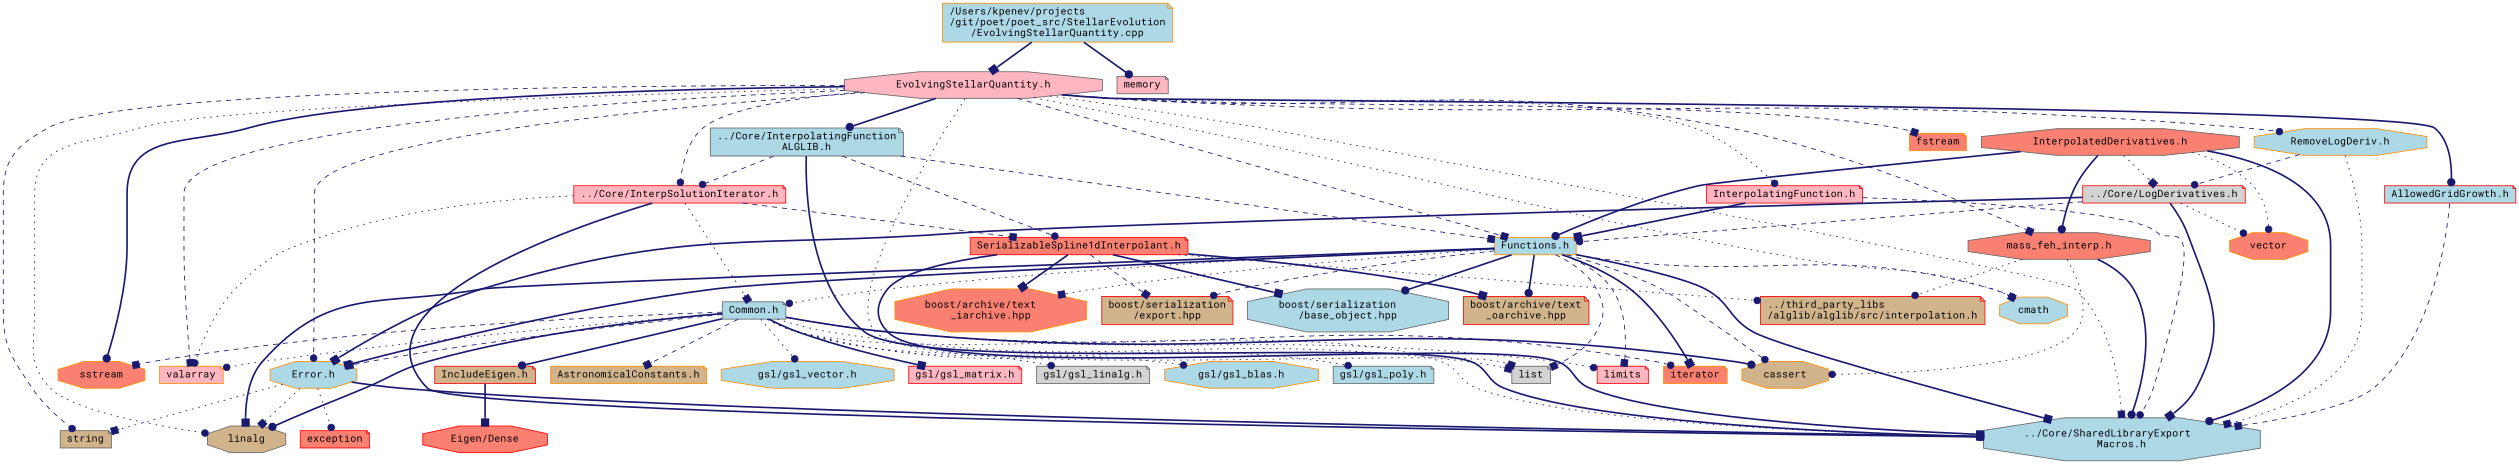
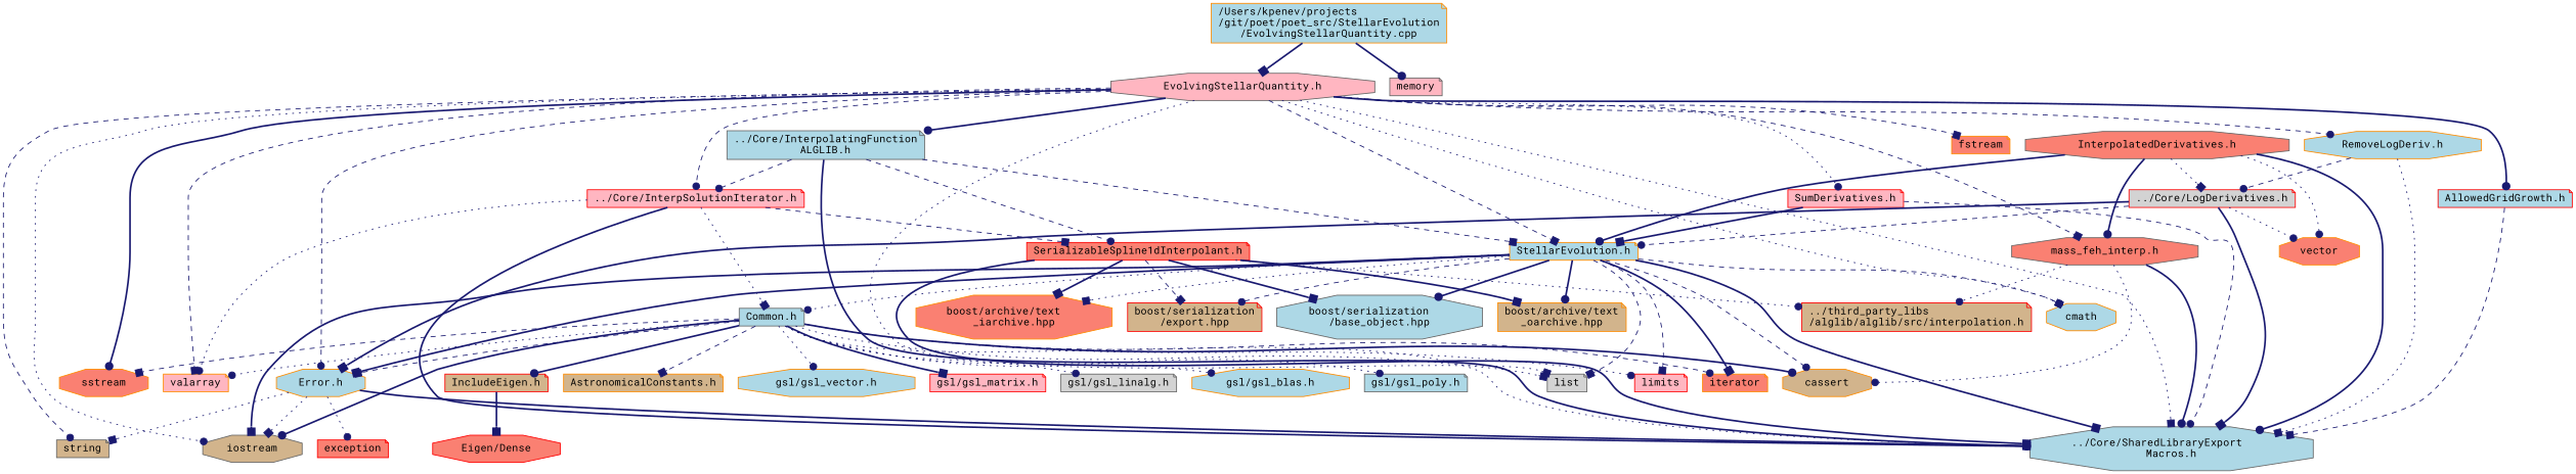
  digraph {
    fontname="Roboto Mono"
    node [color=darkorange fillcolor=lightblue fontname="Roboto Mono" fontsize=12 shape=note style=filled]
    edge [arrowhead=dot color=midnightblue fontname="Roboto Mono" fontsize=12 labelfontname=Helvetica labelfontsize=12 style=bold]
    n1 [fontcolor=black height=0.2 label="/Users/kpenev/projects\l/git/poet/poet_src/StellarEvolution\l/EvolvingStellarQuantity.cpp" width=0.4]
    n2 [color=gray40 fillcolor=lightpink height=0.2 label="EvolvingStellarQuantity.h" shape=octagon width=0.4]
    n3 [color=gray40 fillcolor=lightpink height=0.2 label=memory width=0.4]
    n4 [color=gray40 height=0.2 label="../Core/SharedLibraryExport\lMacros.h" shape=octagon width=0.4]
    n5 [color=red height=0.2 label="AllowedGridGrowth.h" width=0.4]
    n6 [height=0.2 label="RemoveLogDeriv.h" shape=octagon width=0.4]
-   n7 [height=0.2 label="Functions.h" width=0.4]
+   n7 [height=0.2 label="StellarEvolution.h" width=0.4]
    n8 [color=gray40 fillcolor=lightgrey height=0.2 label=list width=0.4]
    n9 [fillcolor=lightpink height=0.2 label=valarray width=0.4]
    n10 [fillcolor=salmon height=0.2 label=sstream shape=octagon width=0.4]
-   n11 [color=gray40 fillcolor=tan height=0.2 label=linalg shape=octagon width=0.4]
+   n11 [color=gray40 fillcolor=tan height=0.2 label=iostream shape=octagon width=0.4]
    n12 [height=0.2 label="Error.h" shape=octagon width=0.4]
    n13 [color=gray40 fillcolor=tan height=0.2 label=string width=0.4]
-   n14 [color=red fillcolor=lightpink height=0.2 label="InterpolatingFunction.h" width=0.4]
+   n14 [color=red fillcolor=lightpink height=0.2 label="SumDerivatives.h" width=0.4]
    n15 [color=gray40 fillcolor=salmon height=0.2 label="mass_feh_interp.h" shape=octagon width=0.4]
    n16 [color=red fillcolor=lightpink height=0.2 label="../Core/InterpSolutionIterator.h" width=0.4]
    n17 [color=gray40 height=0.2 label="../Core/InterpolatingFunction\lALGLIB.h" width=0.4]
    n18 [fillcolor=salmon height=0.2 label=fstream width=0.4]
    n19 [height=0.2 label=cmath shape=octagon width=0.4]
    n20 [color=red fillcolor=lightgrey height=0.2 label="../Core/LogDerivatives.h" width=0.4]
    n21 [color=gray40 height=0.2 label="Common.h" width=0.4]
    n22 [color=red fillcolor=lightpink height=0.2 label=limits width=0.4]
    n23 [fillcolor=salmon height=0.2 label=iterator width=0.4]
    n24 [color=gray40 height=0.2 label="boost/serialization\l/base_object.hpp" shape=octagon width=0.4]
-   n25 [color=red fillcolor=tan height=0.2 label="boost/archive/text\l_oarchive.hpp" width=0.4]
+   n25 [fillcolor=tan height=0.2 label="boost/archive/text\l_oarchive.hpp" width=0.4]
    n26 [fillcolor=salmon height=0.2 label="boost/archive/text\l_iarchive.hpp" shape=octagon width=0.4]
    n27 [color=red fillcolor=tan height=0.2 label="boost/serialization\l/export.hpp" width=0.4]
    n28 [fillcolor=tan height=0.2 label=cassert shape=octagon width=0.4]
    n29 [color=red fillcolor=salmon height=0.2 label=exception width=0.4]
    n30 [color=gray40 fillcolor=salmon height=0.2 label="InterpolatedDerivatives.h" shape=octagon width=0.4]
    n31 [fillcolor=salmon height=0.2 label=vector shape=octagon width=0.4]
    n32 [color=red fillcolor=tan height=0.2 label="../third_party_libs\l/alglib/alglib/src/interpolation.h" width=0.4]
    n33 [color=red fillcolor=salmon height=0.2 label="SerializableSpline1dInterpolant.h" width=0.4]
    n34 [height=0.2 label="gsl/gsl_vector.h" shape=octagon width=0.4]
    n35 [color=red fillcolor=lightpink height=0.2 label="gsl/gsl_matrix.h" width=0.4]
    n36 [color=gray40 fillcolor=lightgrey height=0.2 label="gsl/gsl_linalg.h" width=0.4]
    n37 [height=0.2 label="gsl/gsl_blas.h" shape=octagon width=0.4]
    n38 [color=gray40 height=0.2 label="gsl/gsl_poly.h" width=0.4]
    n39 [fillcolor=tan height=0.2 label="AstronomicalConstants.h" width=0.4]
    n40 [color=red fillcolor=tan height=0.2 label="IncludeEigen.h" width=0.4]
    n41 [color=red fillcolor=salmon height=0.2 label="Eigen/Dense" shape=octagon width=0.4]
    n1 -> n2 [arrowhead=box]
    n1 -> n3
    n2 -> n4 [arrowhead=box style=dotted]
    n2 -> n5
    n2 -> n6 [style=dashed]
    n2 -> n7 [arrowhead=box style=dashed]
    n2 -> n8 [arrowhead=box style=dotted]
    n2 -> n9 [arrowhead=box style=dashed]
    n2 -> n10
    n2 -> n11 [style=dotted]
    n2 -> n12 [style=dashed]
    n2 -> n13 [style=dashed]
    n2 -> n14 [style=dotted]
    n2 -> n15 [arrowhead=box style=dashed]
    n2 -> n16 [style=dashed]
    n2 -> n17
    n2 -> n18 [arrowhead=box style=dashed]
    n2 -> n19 [arrowhead=box style=dotted]
    n5 -> n4 [arrowhead=box style=dashed]
    n6 -> n4 [arrowhead=box style=dotted]
    n6 -> n20 [style=dashed]
    n7 -> n4 [arrowhead=box]
    n7 -> n8 [arrowhead=box style=dashed]
    n7 -> n11 [arrowhead=box]
    n7 -> n12 [arrowhead=box]
    n7 -> n19 [style=dashed]
    n7 -> n21 [style=dotted]
    n7 -> n22 [arrowhead=box style=dashed]
    n7 -> n23 [arrowhead=box]
    n7 -> n24
    n7 -> n25
    n7 -> n26 [arrowhead=box style=dotted]
    n7 -> n27 [style=dashed]
    n7 -> n28 [style=dashed]
    n12 -> n4
    n12 -> n11 [arrowhead=box style=dotted]
    n12 -> n13 [arrowhead=box style=dotted]
    n12 -> n29 [style=dotted]
    n14 -> n4 [style=dashed]
    n14 -> n7 [arrowhead=box]
    n15 -> n4
    n15 -> n28 [style=dotted]
    n15 -> n32 [style=dotted]
    n16 -> n4
    n16 -> n9 [style=dotted]
    n16 -> n21 [arrowhead=box style=dotted]
    n16 -> n33 [arrowhead=box style=dashed]
    n17 -> n4 [arrowhead=box]
    n17 -> n7 [arrowhead=box style=dashed]
    n17 -> n16 [style=dashed]
    n17 -> n33 [style=dashed]
    n20 -> n4 [arrowhead=box]
    n20 -> n7 [style=dashed]
    n20 -> n12 [arrowhead=box]
    n20 -> n31 [style=dotted]
    n21 -> n4 [arrowhead=box style=dotted]
    n21 -> n8 [arrowhead=box style=dotted]
    n21 -> n9 [style=dotted]
    n21 -> n10 [arrowhead=box style=dashed]
    n21 -> n11
    n21 -> n12 [arrowhead=box style=dashed]
    n21 -> n22 [style=dotted]
    n21 -> n23 [style=dashed]
    n21 -> n28
    n21 -> n34 [style=dotted]
    n21 -> n35 [arrowhead=box]
    n21 -> n36 [style=dotted]
    n21 -> n37 [style=dotted]
    n21 -> n38 [style=dotted]
    n21 -> n39 [arrowhead=box style=dashed]
    n21 -> n40
    n30 -> n4
    n30 -> n7
    n30 -> n15
    n30 -> n20 [arrowhead=box style=dotted]
    n30 -> n31 [style=dotted]
    n33 -> n4 [arrowhead=box]
    n33 -> n24 [arrowhead=box]
    n33 -> n25 [arrowhead=box]
    n33 -> n26 [arrowhead=box]
    n33 -> n27 [arrowhead=box style=dashed]
    n33 -> n32 [style=dotted]
    n40 -> n41 [arrowhead=box]
  }
